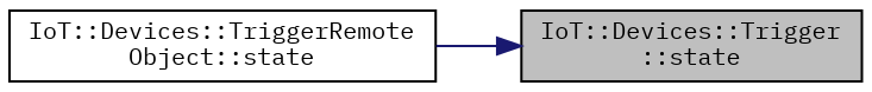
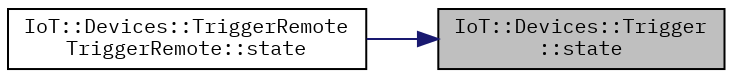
  digraph {
    rankdir=RL
    fontname="IBM Plex Mono"
    node [color=black fontname="IBM Plex Mono" fontsize=10 shape=record style=filled]
    n1 [fillcolor=grey75 fontcolor=black height=0.2 label="IoT::Devices::Trigger\l::state" width=0.4]
-   n2 [fillcolor=white height=0.2 label="IoT::Devices::TriggerRemote\lObject::state" width=0.4]
+   n2 [fillcolor=white height=0.2 label="IoT::Devices::TriggerRemote\lTriggerRemote::state" width=0.4]
    n1 -> n2 [color=midnightblue dir=back fontname="IBM Plex Mono" fontsize=10 labelfontname=Helvetica labelfontsize=10 style=solid]
  }
